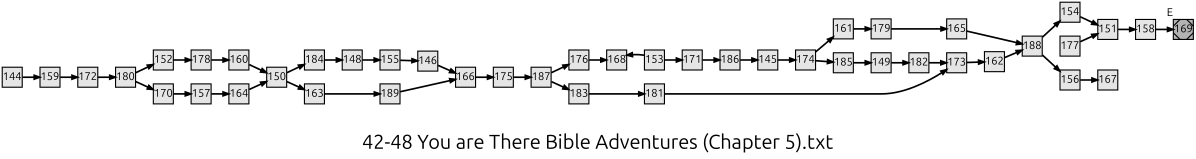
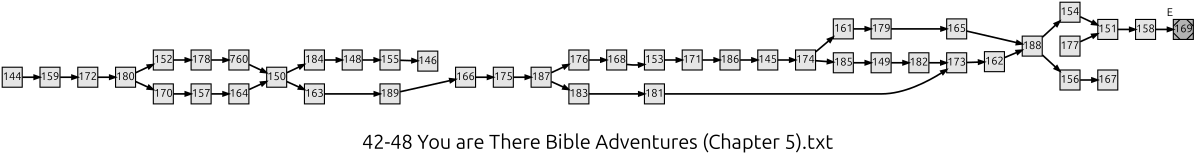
  digraph {
    fontname=Ubuntu
    fontsize=36
    label="42-48 You are There Bible Adventures (Chapter 5).txt"
    nodesep=0.35
    ordering=out
    rankdir=LR
    ranksep=0.45
    node [fillcolor=grey90 fixedsize=true fontname=Ubuntu fontsize=20 labelfloat=true margin="0,0" penwidth=2 regular=true shape=rect style=filled]
    edge [fontname=Ubuntu fontsize=12 labelfloat=true penwidth=3]
    144
    159
    172
    180
    145
    174
    161
    185
    179
    149
    146
    166
    175
    187
    177
    151
    158
    148
    155
    182
    173
    162
    150
    184
    163
    189
    169 [fillcolor=grey70 shape=Msquare xlabel=E]
    152
    178
-   160
+   160 [label=760]
    153
    171
    186
    154
    156
    167
    157
    164
    170
    165
    188
    176
    183
    168
    181
    144 -> 159
    159 -> 172
    172 -> 180
    180 -> 152
    180 -> 170
    145 -> 174
    174 -> 161
    174 -> 185
    161 -> 179
    185 -> 149
    179 -> 165
    149 -> 182
-   146 -> 166
    166 -> 175
    175 -> 187
    187 -> 176
    187 -> 183
    177 -> 151
    151 -> 158
    158 -> 169
    148 -> 155
    155 -> 146
    182 -> 173
    173 -> 162
    162 -> 188
    150 -> 184
    150 -> 163
    184 -> 148
    163 -> 189
    189 -> 166
    152 -> 178
    178 -> 160
    160 -> 150
    153 -> 171
    171 -> 186
    186 -> 145
    154 -> 151
    156 -> 167
    157 -> 164
    164 -> 150
    170 -> 157
    165 -> 188
    188 -> 154
    188 -> 156
    176 -> 168
    183 -> 181
-   153 -> 168
+   168 -> 153
    181 -> 173
  }
